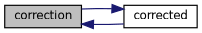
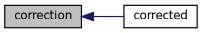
  digraph {
    rankdir=LR
    fontname="DejaVu Sans"
    node [color=black fontname="DejaVu Sans" fontsize=10 shape=record]
    edge [color=midnightblue dir=back fontname="DejaVu Sans" fontsize=10 labelfontname=Helvetica labelfontsize=10 style=solid]
    n1 [fillcolor=grey75 fontcolor=black height=0.2 label=correction style=filled width=0.4]
    n2 [height=0.2 label=corrected width=0.4]
    n1 -> n2
-   n2 -> n1
  }
